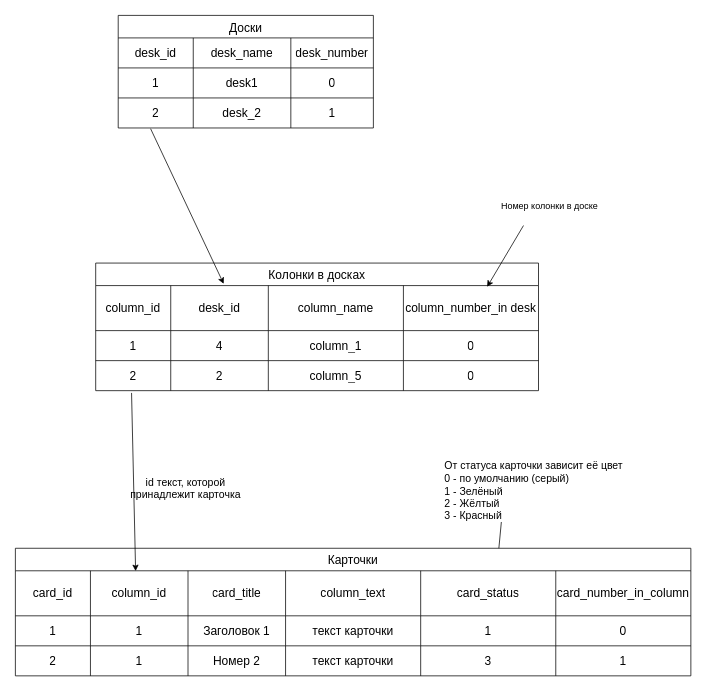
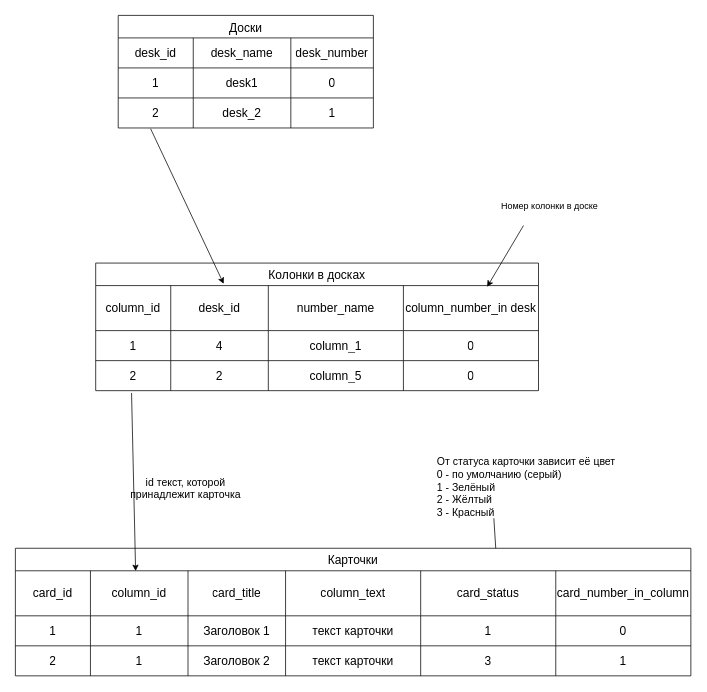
  <mxCell id="0" />
  <mxCell id="1" parent="0" />
  <mxCell id="2" value="Доски" style="shape=table;startSize=30;container=1;collapsible=0;childLayout=tableLayout;strokeColor=default;fontSize=16;" parent="1" vertex="1"><mxGeometry x="157" y="20" width="340" height="150" as="geometry" /></mxCell>
  <mxCell id="3" value="" style="shape=tableRow;horizontal=0;startSize=0;swimlaneHead=0;swimlaneBody=0;strokeColor=inherit;top=0;left=0;bottom=0;right=0;collapsible=0;dropTarget=0;fillColor=none;points=[[0,0.5],[1,0.5]];portConstraint=eastwest;fontSize=16;" parent="2" vertex="1"><mxGeometry y="30" width="340" height="40" as="geometry" /></mxCell>
  <mxCell id="4" value="desk_id" style="shape=partialRectangle;html=1;whiteSpace=wrap;connectable=0;strokeColor=inherit;overflow=hidden;fillColor=none;top=0;left=0;bottom=0;right=0;pointerEvents=1;fontSize=16;" parent="3" vertex="1"><mxGeometry width="100" height="40" as="geometry"><mxRectangle width="100" height="40" as="alternateBounds" /></mxGeometry></mxCell>
  <mxCell id="5" value="desk_name" style="shape=partialRectangle;html=1;whiteSpace=wrap;connectable=0;strokeColor=inherit;overflow=hidden;fillColor=none;top=0;left=0;bottom=0;right=0;pointerEvents=1;fontSize=16;" parent="3" vertex="1"><mxGeometry x="100" width="130" height="40" as="geometry"><mxRectangle width="130" height="40" as="alternateBounds" /></mxGeometry></mxCell>
  <mxCell id="6" value="desk_number" style="shape=partialRectangle;html=1;whiteSpace=wrap;connectable=0;strokeColor=inherit;overflow=hidden;fillColor=none;top=0;left=0;bottom=0;right=0;pointerEvents=1;fontSize=16;" parent="3" vertex="1"><mxGeometry x="230" width="110" height="40" as="geometry"><mxRectangle width="110" height="40" as="alternateBounds" /></mxGeometry></mxCell>
  <mxCell id="7" value="" style="shape=tableRow;horizontal=0;startSize=0;swimlaneHead=0;swimlaneBody=0;strokeColor=inherit;top=0;left=0;bottom=0;right=0;collapsible=0;dropTarget=0;fillColor=none;points=[[0,0.5],[1,0.5]];portConstraint=eastwest;fontSize=16;" parent="2" vertex="1"><mxGeometry y="70" width="340" height="40" as="geometry" /></mxCell>
  <mxCell id="8" value="1" style="shape=partialRectangle;html=1;whiteSpace=wrap;connectable=0;strokeColor=inherit;overflow=hidden;fillColor=none;top=0;left=0;bottom=0;right=0;pointerEvents=1;fontSize=16;" parent="7" vertex="1"><mxGeometry width="100" height="40" as="geometry"><mxRectangle width="100" height="40" as="alternateBounds" /></mxGeometry></mxCell>
  <mxCell id="9" value="desk1" style="shape=partialRectangle;html=1;whiteSpace=wrap;connectable=0;strokeColor=inherit;overflow=hidden;fillColor=none;top=0;left=0;bottom=0;right=0;pointerEvents=1;fontSize=16;" parent="7" vertex="1"><mxGeometry x="100" width="130" height="40" as="geometry"><mxRectangle width="130" height="40" as="alternateBounds" /></mxGeometry></mxCell>
  <mxCell id="10" value="0" style="shape=partialRectangle;html=1;whiteSpace=wrap;connectable=0;strokeColor=inherit;overflow=hidden;fillColor=none;top=0;left=0;bottom=0;right=0;pointerEvents=1;fontSize=16;" parent="7" vertex="1"><mxGeometry x="230" width="110" height="40" as="geometry"><mxRectangle width="110" height="40" as="alternateBounds" /></mxGeometry></mxCell>
  <mxCell id="11" value="" style="shape=tableRow;horizontal=0;startSize=0;swimlaneHead=0;swimlaneBody=0;strokeColor=inherit;top=0;left=0;bottom=0;right=0;collapsible=0;dropTarget=0;fillColor=none;points=[[0,0.5],[1,0.5]];portConstraint=eastwest;fontSize=16;" parent="2" vertex="1"><mxGeometry y="110" width="340" height="40" as="geometry" /></mxCell>
  <mxCell id="12" value="2" style="shape=partialRectangle;html=1;whiteSpace=wrap;connectable=0;strokeColor=inherit;overflow=hidden;fillColor=none;top=0;left=0;bottom=0;right=0;pointerEvents=1;fontSize=16;" parent="11" vertex="1"><mxGeometry width="100" height="40" as="geometry"><mxRectangle width="100" height="40" as="alternateBounds" /></mxGeometry></mxCell>
  <mxCell id="13" value="desk_2" style="shape=partialRectangle;html=1;whiteSpace=wrap;connectable=0;strokeColor=inherit;overflow=hidden;fillColor=none;top=0;left=0;bottom=0;right=0;pointerEvents=1;fontSize=16;" parent="11" vertex="1"><mxGeometry x="100" width="130" height="40" as="geometry"><mxRectangle width="130" height="40" as="alternateBounds" /></mxGeometry></mxCell>
  <mxCell id="14" value="1" style="shape=partialRectangle;html=1;whiteSpace=wrap;connectable=0;strokeColor=inherit;overflow=hidden;fillColor=none;top=0;left=0;bottom=0;right=0;pointerEvents=1;fontSize=16;" parent="11" vertex="1"><mxGeometry x="230" width="110" height="40" as="geometry"><mxRectangle width="110" height="40" as="alternateBounds" /></mxGeometry></mxCell>
  <mxCell id="15" value="Колонки в досках" style="shape=table;startSize=30;container=1;collapsible=0;childLayout=tableLayout;strokeColor=default;fontSize=16;" parent="1" vertex="1"><mxGeometry x="127" y="350" width="590.0" height="170.0" as="geometry" /></mxCell>
  <mxCell id="16" value="" style="shape=tableRow;horizontal=0;startSize=0;swimlaneHead=0;swimlaneBody=0;strokeColor=inherit;top=0;left=0;bottom=0;right=0;collapsible=0;dropTarget=0;fillColor=none;points=[[0,0.5],[1,0.5]];portConstraint=eastwest;fontSize=16;" parent="15" vertex="1"><mxGeometry y="30" width="590.0" height="60" as="geometry" /></mxCell>
  <mxCell id="17" value="column_id" style="shape=partialRectangle;html=1;whiteSpace=wrap;connectable=0;strokeColor=inherit;overflow=hidden;fillColor=none;top=0;left=0;bottom=0;right=0;pointerEvents=1;fontSize=16;" parent="16" vertex="1"><mxGeometry width="100" height="60" as="geometry"><mxRectangle width="100" height="60" as="alternateBounds" /></mxGeometry></mxCell>
  <mxCell id="18" value="desk_id" style="shape=partialRectangle;html=1;whiteSpace=wrap;connectable=0;strokeColor=inherit;overflow=hidden;fillColor=none;top=0;left=0;bottom=0;right=0;pointerEvents=1;fontSize=16;" parent="16" vertex="1"><mxGeometry x="100" width="130" height="60" as="geometry"><mxRectangle width="130" height="60" as="alternateBounds" /></mxGeometry></mxCell>
- <mxCell id="19" value="column_name" style="shape=partialRectangle;html=1;whiteSpace=wrap;connectable=0;strokeColor=inherit;overflow=hidden;fillColor=none;top=0;left=0;bottom=0;right=0;pointerEvents=1;fontSize=16;" parent="16" vertex="1"><mxGeometry x="230" width="180" height="60" as="geometry"><mxRectangle width="180" height="60" as="alternateBounds" /></mxGeometry></mxCell>
+ <mxCell id="19" value="number_name" style="shape=partialRectangle;html=1;whiteSpace=wrap;connectable=0;strokeColor=inherit;overflow=hidden;fillColor=none;top=0;left=0;bottom=0;right=0;pointerEvents=1;fontSize=16;" parent="16" vertex="1"><mxGeometry x="230" width="180" height="60" as="geometry"><mxRectangle width="180" height="60" as="alternateBounds" /></mxGeometry></mxCell>
  <mxCell id="20" value="column_number_in desk&lt;br&gt;" style="shape=partialRectangle;html=1;whiteSpace=wrap;connectable=0;strokeColor=inherit;overflow=hidden;fillColor=none;top=0;left=0;bottom=0;right=0;pointerEvents=1;fontSize=16;" parent="16" vertex="1"><mxGeometry x="410" width="180" height="60" as="geometry"><mxRectangle width="180" height="60" as="alternateBounds" /></mxGeometry></mxCell>
  <mxCell id="21" value="" style="shape=tableRow;horizontal=0;startSize=0;swimlaneHead=0;swimlaneBody=0;strokeColor=inherit;top=0;left=0;bottom=0;right=0;collapsible=0;dropTarget=0;fillColor=none;points=[[0,0.5],[1,0.5]];portConstraint=eastwest;fontSize=16;" parent="15" vertex="1"><mxGeometry y="90" width="590.0" height="40" as="geometry" /></mxCell>
  <mxCell id="22" value="1" style="shape=partialRectangle;html=1;whiteSpace=wrap;connectable=0;strokeColor=inherit;overflow=hidden;fillColor=none;top=0;left=0;bottom=0;right=0;pointerEvents=1;fontSize=16;" parent="21" vertex="1"><mxGeometry width="100" height="40" as="geometry"><mxRectangle width="100" height="40" as="alternateBounds" /></mxGeometry></mxCell>
  <mxCell id="23" value="4" style="shape=partialRectangle;html=1;whiteSpace=wrap;connectable=0;strokeColor=inherit;overflow=hidden;fillColor=none;top=0;left=0;bottom=0;right=0;pointerEvents=1;fontSize=16;" parent="21" vertex="1"><mxGeometry x="100" width="130" height="40" as="geometry"><mxRectangle width="130" height="40" as="alternateBounds" /></mxGeometry></mxCell>
  <mxCell id="24" value="column_1" style="shape=partialRectangle;html=1;whiteSpace=wrap;connectable=0;strokeColor=inherit;overflow=hidden;fillColor=none;top=0;left=0;bottom=0;right=0;pointerEvents=1;fontSize=16;" parent="21" vertex="1"><mxGeometry x="230" width="180" height="40" as="geometry"><mxRectangle width="180" height="40" as="alternateBounds" /></mxGeometry></mxCell>
  <mxCell id="25" value="0" style="shape=partialRectangle;html=1;whiteSpace=wrap;connectable=0;strokeColor=inherit;overflow=hidden;fillColor=none;top=0;left=0;bottom=0;right=0;pointerEvents=1;fontSize=16;" parent="21" vertex="1"><mxGeometry x="410" width="180" height="40" as="geometry"><mxRectangle width="180" height="40" as="alternateBounds" /></mxGeometry></mxCell>
  <mxCell id="26" value="" style="shape=tableRow;horizontal=0;startSize=0;swimlaneHead=0;swimlaneBody=0;strokeColor=inherit;top=0;left=0;bottom=0;right=0;collapsible=0;dropTarget=0;fillColor=none;points=[[0,0.5],[1,0.5]];portConstraint=eastwest;fontSize=16;" parent="15" vertex="1"><mxGeometry y="130" width="590.0" height="40" as="geometry" /></mxCell>
  <mxCell id="27" value="2" style="shape=partialRectangle;html=1;whiteSpace=wrap;connectable=0;strokeColor=inherit;overflow=hidden;fillColor=none;top=0;left=0;bottom=0;right=0;pointerEvents=1;fontSize=16;" parent="26" vertex="1"><mxGeometry width="100" height="40" as="geometry"><mxRectangle width="100" height="40" as="alternateBounds" /></mxGeometry></mxCell>
  <mxCell id="28" value="2" style="shape=partialRectangle;html=1;whiteSpace=wrap;connectable=0;strokeColor=inherit;overflow=hidden;fillColor=none;top=0;left=0;bottom=0;right=0;pointerEvents=1;fontSize=16;" parent="26" vertex="1"><mxGeometry x="100" width="130" height="40" as="geometry"><mxRectangle width="130" height="40" as="alternateBounds" /></mxGeometry></mxCell>
  <mxCell id="29" value="column_5" style="shape=partialRectangle;html=1;whiteSpace=wrap;connectable=0;strokeColor=inherit;overflow=hidden;fillColor=none;top=0;left=0;bottom=0;right=0;pointerEvents=1;fontSize=16;" parent="26" vertex="1"><mxGeometry x="230" width="180" height="40" as="geometry"><mxRectangle width="180" height="40" as="alternateBounds" /></mxGeometry></mxCell>
  <mxCell id="30" value="0" style="shape=partialRectangle;html=1;whiteSpace=wrap;connectable=0;strokeColor=inherit;overflow=hidden;fillColor=none;top=0;left=0;bottom=0;right=0;pointerEvents=1;fontSize=16;" parent="26" vertex="1"><mxGeometry x="410" width="180" height="40" as="geometry"><mxRectangle width="180" height="40" as="alternateBounds" /></mxGeometry></mxCell>
  <mxCell id="31" value="" style="endArrow=classic;html=1;rounded=0;entryX=0.289;entryY=-0.039;entryDx=0;entryDy=0;entryPerimeter=0;exitX=0.127;exitY=1.025;exitDx=0;exitDy=0;exitPerimeter=0;" parent="1" source="11" target="16" edge="1"><mxGeometry width="50" height="50" relative="1" as="geometry"><mxPoint x="407" y="280" as="sourcePoint" /><mxPoint x="457" y="230" as="targetPoint" /></mxGeometry></mxCell>
  <mxCell id="32" value="" style="endArrow=classic;html=1;rounded=0;entryX=0.884;entryY=0.028;entryDx=0;entryDy=0;entryPerimeter=0;" parent="1" target="16" edge="1"><mxGeometry width="50" height="50" relative="1" as="geometry"><mxPoint x="697" y="300" as="sourcePoint" /><mxPoint x="747" y="250" as="targetPoint" /></mxGeometry></mxCell>
  <mxCell id="33" value="Номер колонки в доске" style="text;html=1;strokeColor=none;fillColor=none;align=center;verticalAlign=middle;whiteSpace=wrap;rounded=0;" parent="1" vertex="1"><mxGeometry x="647" y="260" width="170" height="30" as="geometry" /></mxCell>
- <mxCell id="34" value="&lt;font style=&quot;font-size: 14px;&quot;&gt;От статуса карточки зависит её цвет&lt;br&gt;0 - по умолчанию (серый)&lt;br&gt;1 - Зелёный&lt;br&gt;2 - Жёлтый&lt;br&gt;3 - Красный&lt;/font&gt;" style="text;html=1;strokeColor=none;fillColor=none;align=left;verticalAlign=top;whiteSpace=wrap;rounded=0;" parent="1" vertex="1"><mxGeometry x="590" y="605" width="310" height="90" as="geometry" /></mxCell>
+ <mxCell id="34" value="&lt;font style=&quot;font-size: 14px;&quot;&gt;От статуса карточки зависит её цвет&lt;br&gt;0 - по умолчанию (серый)&lt;br&gt;1 - Зелёный&lt;br&gt;2 - Жёлтый&lt;br&gt;3 - Красный&lt;/font&gt;" style="text;html=1;strokeColor=none;fillColor=none;align=left;verticalAlign=top;whiteSpace=wrap;rounded=0;" parent="1" vertex="1"><mxGeometry x="580" y="600" width="310" height="90" as="geometry" /></mxCell>
  <mxCell id="35" value="" style="endArrow=classic;html=1;rounded=0;entryX=0.713;entryY=-0.061;entryDx=0;entryDy=0;entryPerimeter=0;exitX=0.25;exitY=1;exitDx=0;exitDy=0;" parent="1" source="34" target="37" edge="1"><mxGeometry width="50" height="50" relative="1" as="geometry"><mxPoint x="976" y="430" as="sourcePoint" /><mxPoint x="1026" y="380" as="targetPoint" /></mxGeometry></mxCell>
  <mxCell id="36" value="Карточки" style="shape=table;startSize=30;container=1;collapsible=0;childLayout=tableLayout;strokeColor=default;fontSize=16;" parent="1" vertex="1"><mxGeometry x="20" y="730" width="900.0" height="170.0" as="geometry" /></mxCell>
  <mxCell id="37" value="" style="shape=tableRow;horizontal=0;startSize=0;swimlaneHead=0;swimlaneBody=0;strokeColor=inherit;top=0;left=0;bottom=0;right=0;collapsible=0;dropTarget=0;fillColor=none;points=[[0,0.5],[1,0.5]];portConstraint=eastwest;fontSize=16;" parent="36" vertex="1"><mxGeometry y="30" width="900.0" height="60" as="geometry" /></mxCell>
  <mxCell id="38" value="card_id" style="shape=partialRectangle;html=1;whiteSpace=wrap;connectable=0;strokeColor=inherit;overflow=hidden;fillColor=none;top=0;left=0;bottom=0;right=0;pointerEvents=1;fontSize=16;" parent="37" vertex="1"><mxGeometry width="100" height="60" as="geometry"><mxRectangle width="100" height="60" as="alternateBounds" /></mxGeometry></mxCell>
  <mxCell id="39" value="column_id" style="shape=partialRectangle;html=1;whiteSpace=wrap;connectable=0;strokeColor=inherit;overflow=hidden;fillColor=none;top=0;left=0;bottom=0;right=0;pointerEvents=1;fontSize=16;" parent="37" vertex="1"><mxGeometry x="100" width="130" height="60" as="geometry"><mxRectangle width="130" height="60" as="alternateBounds" /></mxGeometry></mxCell>
  <mxCell id="40" value="card_title" style="shape=partialRectangle;html=1;whiteSpace=wrap;connectable=0;strokeColor=inherit;overflow=hidden;fillColor=none;top=0;left=0;bottom=0;right=0;pointerEvents=1;fontSize=16;" parent="37" vertex="1"><mxGeometry x="230" width="130" height="60" as="geometry"><mxRectangle width="130" height="60" as="alternateBounds" /></mxGeometry></mxCell>
  <mxCell id="41" value="column_text" style="shape=partialRectangle;html=1;whiteSpace=wrap;connectable=0;strokeColor=inherit;overflow=hidden;fillColor=none;top=0;left=0;bottom=0;right=0;pointerEvents=1;fontSize=16;" parent="37" vertex="1"><mxGeometry x="360" width="180" height="60" as="geometry"><mxRectangle width="180" height="60" as="alternateBounds" /></mxGeometry></mxCell>
  <mxCell id="42" value="card_status" style="shape=partialRectangle;html=1;whiteSpace=wrap;connectable=0;strokeColor=inherit;overflow=hidden;fillColor=none;top=0;left=0;bottom=0;right=0;pointerEvents=1;fontSize=16;" parent="37" vertex="1"><mxGeometry x="540" width="180" height="60" as="geometry"><mxRectangle width="180" height="60" as="alternateBounds" /></mxGeometry></mxCell>
  <mxCell id="43" value="card_number_in_column" style="shape=partialRectangle;html=1;whiteSpace=wrap;connectable=0;strokeColor=inherit;overflow=hidden;fillColor=none;top=0;left=0;bottom=0;right=0;pointerEvents=1;fontSize=16;" parent="37" vertex="1"><mxGeometry x="720" width="180" height="60" as="geometry"><mxRectangle width="180" height="60" as="alternateBounds" /></mxGeometry></mxCell>
  <mxCell id="44" value="" style="shape=tableRow;horizontal=0;startSize=0;swimlaneHead=0;swimlaneBody=0;strokeColor=inherit;top=0;left=0;bottom=0;right=0;collapsible=0;dropTarget=0;fillColor=none;points=[[0,0.5],[1,0.5]];portConstraint=eastwest;fontSize=16;" parent="36" vertex="1"><mxGeometry y="90" width="900.0" height="40" as="geometry" /></mxCell>
  <mxCell id="45" value="1" style="shape=partialRectangle;html=1;whiteSpace=wrap;connectable=0;strokeColor=inherit;overflow=hidden;fillColor=none;top=0;left=0;bottom=0;right=0;pointerEvents=1;fontSize=16;" parent="44" vertex="1"><mxGeometry width="100" height="40" as="geometry"><mxRectangle width="100" height="40" as="alternateBounds" /></mxGeometry></mxCell>
  <mxCell id="46" value="1" style="shape=partialRectangle;html=1;whiteSpace=wrap;connectable=0;strokeColor=inherit;overflow=hidden;fillColor=none;top=0;left=0;bottom=0;right=0;pointerEvents=1;fontSize=16;" parent="44" vertex="1"><mxGeometry x="100" width="130" height="40" as="geometry"><mxRectangle width="130" height="40" as="alternateBounds" /></mxGeometry></mxCell>
  <mxCell id="47" value="Заголовок 1" style="shape=partialRectangle;html=1;whiteSpace=wrap;connectable=0;strokeColor=inherit;overflow=hidden;fillColor=none;top=0;left=0;bottom=0;right=0;pointerEvents=1;fontSize=16;" parent="44" vertex="1"><mxGeometry x="230" width="130" height="40" as="geometry"><mxRectangle width="130" height="40" as="alternateBounds" /></mxGeometry></mxCell>
  <mxCell id="48" value="текст карточки" style="shape=partialRectangle;html=1;whiteSpace=wrap;connectable=0;strokeColor=inherit;overflow=hidden;fillColor=none;top=0;left=0;bottom=0;right=0;pointerEvents=1;fontSize=16;" parent="44" vertex="1"><mxGeometry x="360" width="180" height="40" as="geometry"><mxRectangle width="180" height="40" as="alternateBounds" /></mxGeometry></mxCell>
  <mxCell id="49" value="1" style="shape=partialRectangle;html=1;whiteSpace=wrap;connectable=0;strokeColor=inherit;overflow=hidden;fillColor=none;top=0;left=0;bottom=0;right=0;pointerEvents=1;fontSize=16;" parent="44" vertex="1"><mxGeometry x="540" width="180" height="40" as="geometry"><mxRectangle width="180" height="40" as="alternateBounds" /></mxGeometry></mxCell>
  <mxCell id="50" value="0" style="shape=partialRectangle;html=1;whiteSpace=wrap;connectable=0;strokeColor=inherit;overflow=hidden;fillColor=none;top=0;left=0;bottom=0;right=0;pointerEvents=1;fontSize=16;" parent="44" vertex="1"><mxGeometry x="720" width="180" height="40" as="geometry"><mxRectangle width="180" height="40" as="alternateBounds" /></mxGeometry></mxCell>
  <mxCell id="51" value="" style="shape=tableRow;horizontal=0;startSize=0;swimlaneHead=0;swimlaneBody=0;strokeColor=inherit;top=0;left=0;bottom=0;right=0;collapsible=0;dropTarget=0;fillColor=none;points=[[0,0.5],[1,0.5]];portConstraint=eastwest;fontSize=16;" parent="36" vertex="1"><mxGeometry y="130" width="900.0" height="40" as="geometry" /></mxCell>
  <mxCell id="52" value="2" style="shape=partialRectangle;html=1;whiteSpace=wrap;connectable=0;strokeColor=inherit;overflow=hidden;fillColor=none;top=0;left=0;bottom=0;right=0;pointerEvents=1;fontSize=16;" parent="51" vertex="1"><mxGeometry width="100" height="40" as="geometry"><mxRectangle width="100" height="40" as="alternateBounds" /></mxGeometry></mxCell>
  <mxCell id="53" value="1" style="shape=partialRectangle;html=1;whiteSpace=wrap;connectable=0;strokeColor=inherit;overflow=hidden;fillColor=none;top=0;left=0;bottom=0;right=0;pointerEvents=1;fontSize=16;" parent="51" vertex="1"><mxGeometry x="100" width="130" height="40" as="geometry"><mxRectangle width="130" height="40" as="alternateBounds" /></mxGeometry></mxCell>
- <mxCell id="54" value="Номер 2" style="shape=partialRectangle;html=1;whiteSpace=wrap;connectable=0;strokeColor=inherit;overflow=hidden;fillColor=none;top=0;left=0;bottom=0;right=0;pointerEvents=1;fontSize=16;" parent="51" vertex="1"><mxGeometry x="230" width="130" height="40" as="geometry"><mxRectangle width="130" height="40" as="alternateBounds" /></mxGeometry></mxCell>
+ <mxCell id="54" value="Заголовок 2" style="shape=partialRectangle;html=1;whiteSpace=wrap;connectable=0;strokeColor=inherit;overflow=hidden;fillColor=none;top=0;left=0;bottom=0;right=0;pointerEvents=1;fontSize=16;" parent="51" vertex="1"><mxGeometry x="230" width="130" height="40" as="geometry"><mxRectangle width="130" height="40" as="alternateBounds" /></mxGeometry></mxCell>
  <mxCell id="55" value="текст карточки" style="shape=partialRectangle;html=1;whiteSpace=wrap;connectable=0;strokeColor=inherit;overflow=hidden;fillColor=none;top=0;left=0;bottom=0;right=0;pointerEvents=1;fontSize=16;" parent="51" vertex="1"><mxGeometry x="360" width="180" height="40" as="geometry"><mxRectangle width="180" height="40" as="alternateBounds" /></mxGeometry></mxCell>
  <mxCell id="56" value="3" style="shape=partialRectangle;html=1;whiteSpace=wrap;connectable=0;strokeColor=inherit;overflow=hidden;fillColor=none;top=0;left=0;bottom=0;right=0;pointerEvents=1;fontSize=16;" parent="51" vertex="1"><mxGeometry x="540" width="180" height="40" as="geometry"><mxRectangle width="180" height="40" as="alternateBounds" /></mxGeometry></mxCell>
  <mxCell id="57" value="1" style="shape=partialRectangle;html=1;whiteSpace=wrap;connectable=0;strokeColor=inherit;overflow=hidden;fillColor=none;top=0;left=0;bottom=0;right=0;pointerEvents=1;fontSize=16;" parent="51" vertex="1"><mxGeometry x="720" width="180" height="40" as="geometry"><mxRectangle width="180" height="40" as="alternateBounds" /></mxGeometry></mxCell>
  <mxCell id="58" value="" style="endArrow=classic;html=1;rounded=0;entryX=0.178;entryY=0.006;entryDx=0;entryDy=0;exitX=0.081;exitY=1.075;exitDx=0;exitDy=0;exitPerimeter=0;entryPerimeter=0;" parent="1" source="26" target="37" edge="1"><mxGeometry width="50" height="50" relative="1" as="geometry"><mxPoint x="177" y="600" as="sourcePoint" /><mxPoint x="127" y="650" as="targetPoint" /></mxGeometry></mxCell>
  <mxCell id="59" value="id текст, которой принадлежит карточка" style="text;html=1;strokeColor=none;fillColor=none;align=center;verticalAlign=middle;whiteSpace=wrap;rounded=0;fontSize=14;" parent="1" vertex="1"><mxGeometry x="167" y="610" width="160" height="80" as="geometry" /></mxCell>
